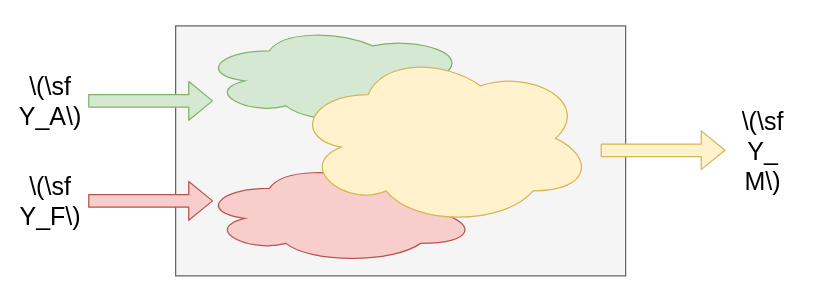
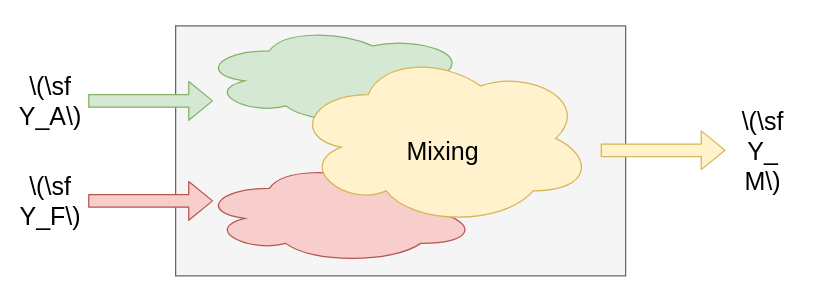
  <mxCell id="0" />
  <mxCell id="1" parent="0" />
  <mxCell id="2" value="" style="rounded=0;whiteSpace=wrap;html=1;fillColor=#f5f5f5;strokeColor=#666666;fontColor=#333333;" vertex="1" parent="1"><mxGeometry x="140" y="20" width="360" height="200" as="geometry" /></mxCell>
  <mxCell id="3" value="" style="shape=flexArrow;endArrow=classic;html=1;fillColor=#d5e8d4;strokeColor=#82b366;" edge="1" parent="1"><mxGeometry width="50" height="50" relative="1" as="geometry"><mxPoint x="70" y="80" as="sourcePoint" /><mxPoint x="170" y="80" as="targetPoint" /></mxGeometry></mxCell>
  <mxCell id="4" value="" style="shape=flexArrow;endArrow=classic;html=1;fillColor=#f8cecc;strokeColor=#b85450;" edge="1" parent="1"><mxGeometry width="50" height="50" relative="1" as="geometry"><mxPoint x="70" y="160" as="sourcePoint" /><mxPoint x="170" y="160" as="targetPoint" /></mxGeometry></mxCell>
  <mxCell id="5" value="\(\sf &lt;br&gt;Y_A\)" style="text;html=1;strokeColor=none;fillColor=none;align=center;verticalAlign=middle;whiteSpace=wrap;rounded=0;fontSize=20;" vertex="1" parent="1"><mxGeometry x="20" y="70" width="40" height="20" as="geometry" /></mxCell>
  <mxCell id="6" value="\(\sf Y_F\)" style="text;html=1;strokeColor=none;fillColor=none;align=center;verticalAlign=middle;whiteSpace=wrap;rounded=0;fontSize=20;" vertex="1" parent="1"><mxGeometry x="20" y="150" width="40" height="20" as="geometry" /></mxCell>
  <mxCell id="7" value="\(\sf &lt;br&gt;Y_&lt;br&gt;M\)" style="text;html=1;strokeColor=none;fillColor=none;align=center;verticalAlign=middle;whiteSpace=wrap;rounded=0;fontSize=20;" vertex="1" parent="1"><mxGeometry x="590" y="110" width="40" height="20" as="geometry" /></mxCell>
  <mxCell id="8" value="" style="ellipse;shape=cloud;whiteSpace=wrap;html=1;fontSize=20;fillColor=#d5e8d4;strokeColor=#82b366;" vertex="1" parent="1"><mxGeometry x="160" y="20" width="220" height="80" as="geometry" /></mxCell>
  <mxCell id="9" value="" style="ellipse;shape=cloud;whiteSpace=wrap;html=1;fontSize=20;fillColor=#f8cecc;strokeColor=#b85450;" vertex="1" parent="1"><mxGeometry x="160" y="130" width="220" height="80" as="geometry" /></mxCell>
  <mxCell id="10" value="" style="ellipse;shape=cloud;whiteSpace=wrap;html=1;fontSize=20;fillColor=#fff2cc;strokeColor=#d6b656;" vertex="1" parent="1"><mxGeometry x="234" y="40" width="240" height="140" as="geometry" /></mxCell>
+ <mxCell id="11" value="Mixing" style="text;html=1;strokeColor=none;fillColor=none;align=center;verticalAlign=middle;whiteSpace=wrap;rounded=0;fontSize=20;" vertex="1" parent="1"><mxGeometry x="334" y="110" width="40" height="20" as="geometry" /></mxCell>
  <mxCell id="12" value="" style="shape=flexArrow;endArrow=classic;html=1;fillColor=#fff2cc;strokeColor=#d6b656;" edge="1" parent="1"><mxGeometry width="50" height="50" relative="1" as="geometry"><mxPoint x="480" y="119.5" as="sourcePoint" /><mxPoint x="580" y="119.5" as="targetPoint" /></mxGeometry></mxCell>
